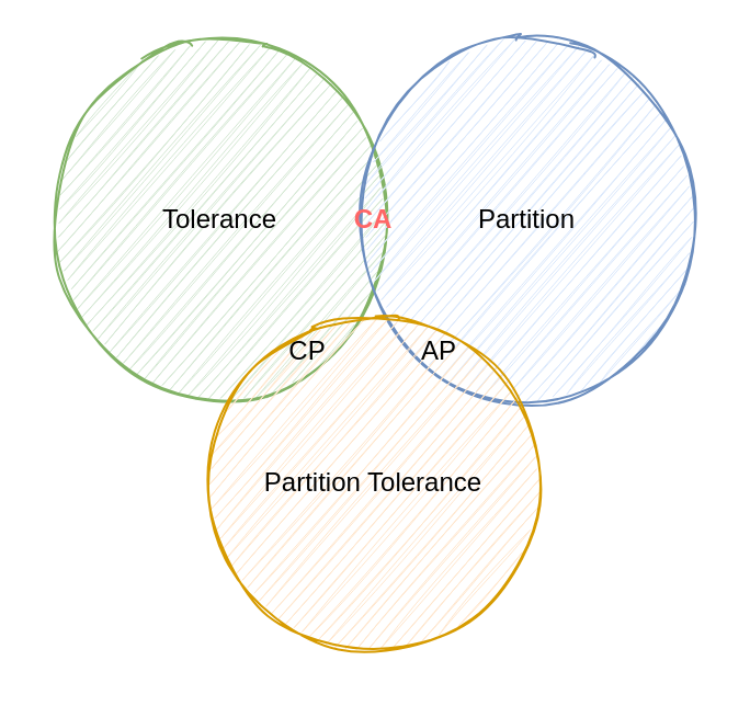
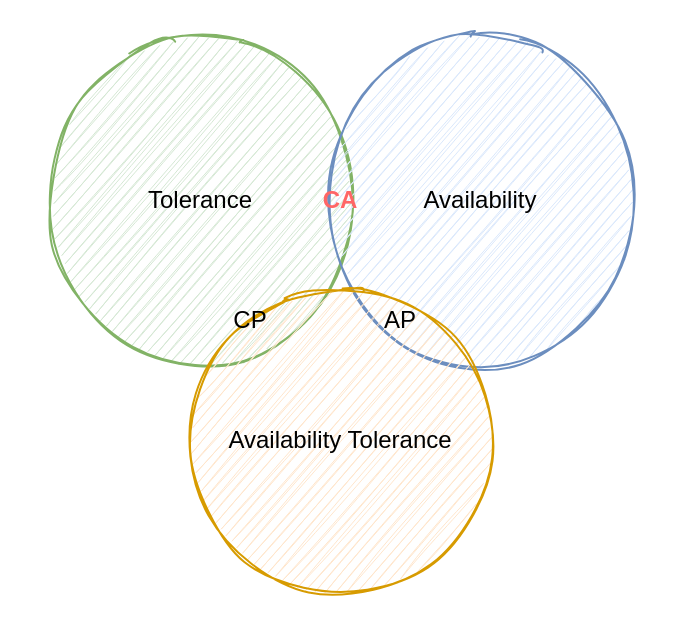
  <mxCell id="0" />
  <mxCell id="1" parent="0" />
  <mxCell id="2" value="Tolerance" style="ellipse;whiteSpace=wrap;html=1;aspect=fixed;sketch=1;fillColor=#d5e8d4;strokeColor=#82b366;" vertex="1" parent="1"><mxGeometry x="20" y="20" width="160" height="160" as="geometry" /></mxCell>
- <mxCell id="3" value="Partition" style="ellipse;whiteSpace=wrap;html=1;aspect=fixed;fillColor=#dae8fc;sketch=1;strokeColor=#6c8ebf;" vertex="1" parent="1"><mxGeometry x="160" y="20" width="160" height="160" as="geometry" /></mxCell>
- <mxCell id="4" value="Partition Tolerance" style="ellipse;whiteSpace=wrap;html=1;aspect=fixed;fillColor=#ffe6cc;sketch=1;strokeColor=#d79b00;" vertex="1" parent="1"><mxGeometry x="90" y="140" width="160" height="160" as="geometry" /></mxCell>
+ <mxCell id="3" value="Availability" style="ellipse;whiteSpace=wrap;html=1;aspect=fixed;fillColor=#dae8fc;sketch=1;strokeColor=#6c8ebf;" vertex="1" parent="1"><mxGeometry x="160" y="20" width="160" height="160" as="geometry" /></mxCell>
+ <mxCell id="4" value="Availability Tolerance" style="ellipse;whiteSpace=wrap;html=1;aspect=fixed;fillColor=#ffe6cc;sketch=1;strokeColor=#d79b00;" vertex="1" parent="1"><mxGeometry x="90" y="140" width="160" height="160" as="geometry" /></mxCell>
  <mxCell id="5" value="&lt;b&gt;&lt;font color=&quot;#ff6666&quot;&gt;CA&lt;/font&gt;&lt;/b&gt;" style="text;html=1;strokeColor=none;fillColor=none;align=center;verticalAlign=middle;whiteSpace=wrap;rounded=0;" vertex="1" parent="1"><mxGeometry x="150" y="90" width="40" height="20" as="geometry" /></mxCell>
- <mxCell id="6" value="CP" style="text;html=1;strokeColor=none;fillColor=none;align=center;verticalAlign=middle;whiteSpace=wrap;rounded=0;" vertex="1" parent="1"><mxGeometry x="120" y="150" width="40" height="20" as="geometry" /></mxCell>
+ <mxCell id="6" value="CP" style="text;html=1;strokeColor=none;fillColor=none;align=center;verticalAlign=middle;whiteSpace=wrap;rounded=0;" vertex="1" parent="1"><mxGeometry x="105" y="150" width="40" height="20" as="geometry" /></mxCell>
  <mxCell id="7" value="AP" style="text;html=1;strokeColor=none;fillColor=none;align=center;verticalAlign=middle;whiteSpace=wrap;rounded=0;" vertex="1" parent="1"><mxGeometry x="180" y="150" width="40" height="20" as="geometry" /></mxCell>
